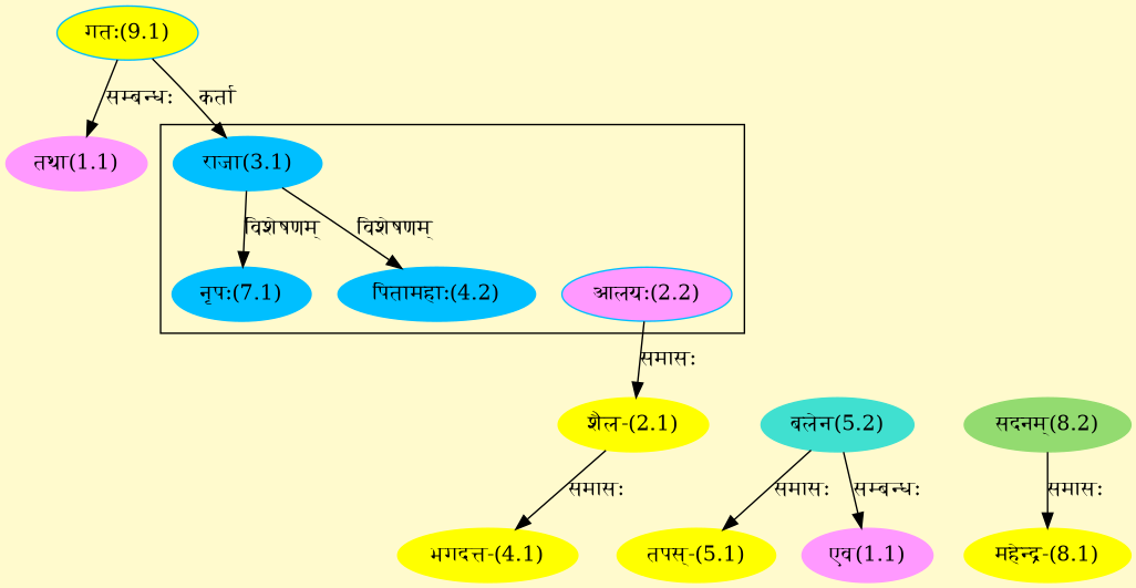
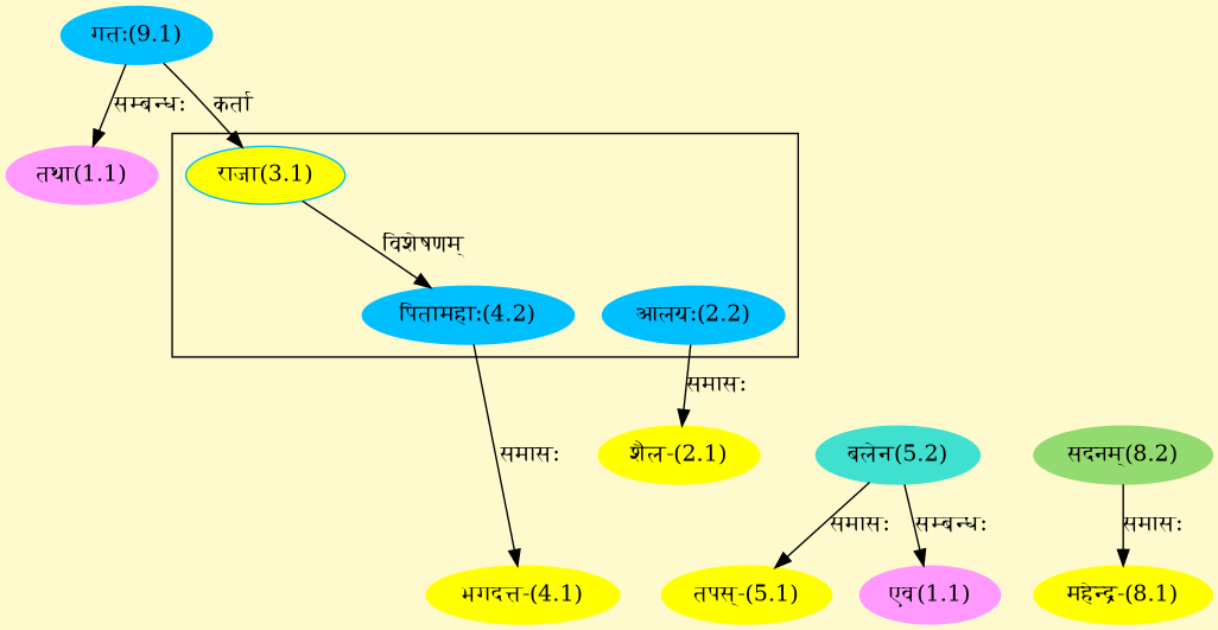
  digraph {
    bgcolor=lemonchiffon1
    compound=true
    rankdir=BT
    node [color="#00BFFF" style=filled]
    edge [dir=back]
-   n1 [label="आलयः(2.2)" fillcolor="#FF99FF"]
-   n2 [label="राजा(3.1)"]
+   n1 [label="आलयः(2.2)"]
+   n2 [label="राजा(3.1)" fillcolor="#FFFF00"]
    n3 [label="पितामहाः(4.2)"]
-   n4 [label="नृपः(7.1)"]
-   n5 [label="गतः(9.1)" fillcolor="#FFFF00"]
+   n5 [label="गतः(9.1)"]
    n6 [color="#FF99FF" label="तथा(1.1)"]
    n7 [color="#FFFF00" label="शैल-(2.1)"]
    n8 [color="#FFFF00" label="भगदत्त-(4.1)"]
    n9 [color="#FFFF00" label="तपस्-(5.1)"]
    n10 [color="#40E0D0" label="बलेन(5.2)"]
    n11 [color="#FF99FF" label="एव(1.1)"]
    n12 [color="#FFFF00" label="महेन्द्र-(8.1)"]
    n13 [color="#93DB70" label="सदनम्(8.2)"]
    subgraph cluster_1 {
      n1
      n2
      n3
-     n4
    }
    n2 -> n5 [label="कर्ता"]
    n3 -> n2 [label="विशेषणम्"]
-   n4 -> n2 [label="विशेषणम्"]
    n6 -> n5 [label="सम्बन्धः"]
    n7 -> n1 [label="समासः"]
-   n8 -> n7 [label="समासः"]
+   n8 -> n3 [label="समासः"]
    n9 -> n10 [label="समासः"]
    n11 -> n10 [label="सम्बन्धः"]
    n12 -> n13 [label="समासः"]
  }
